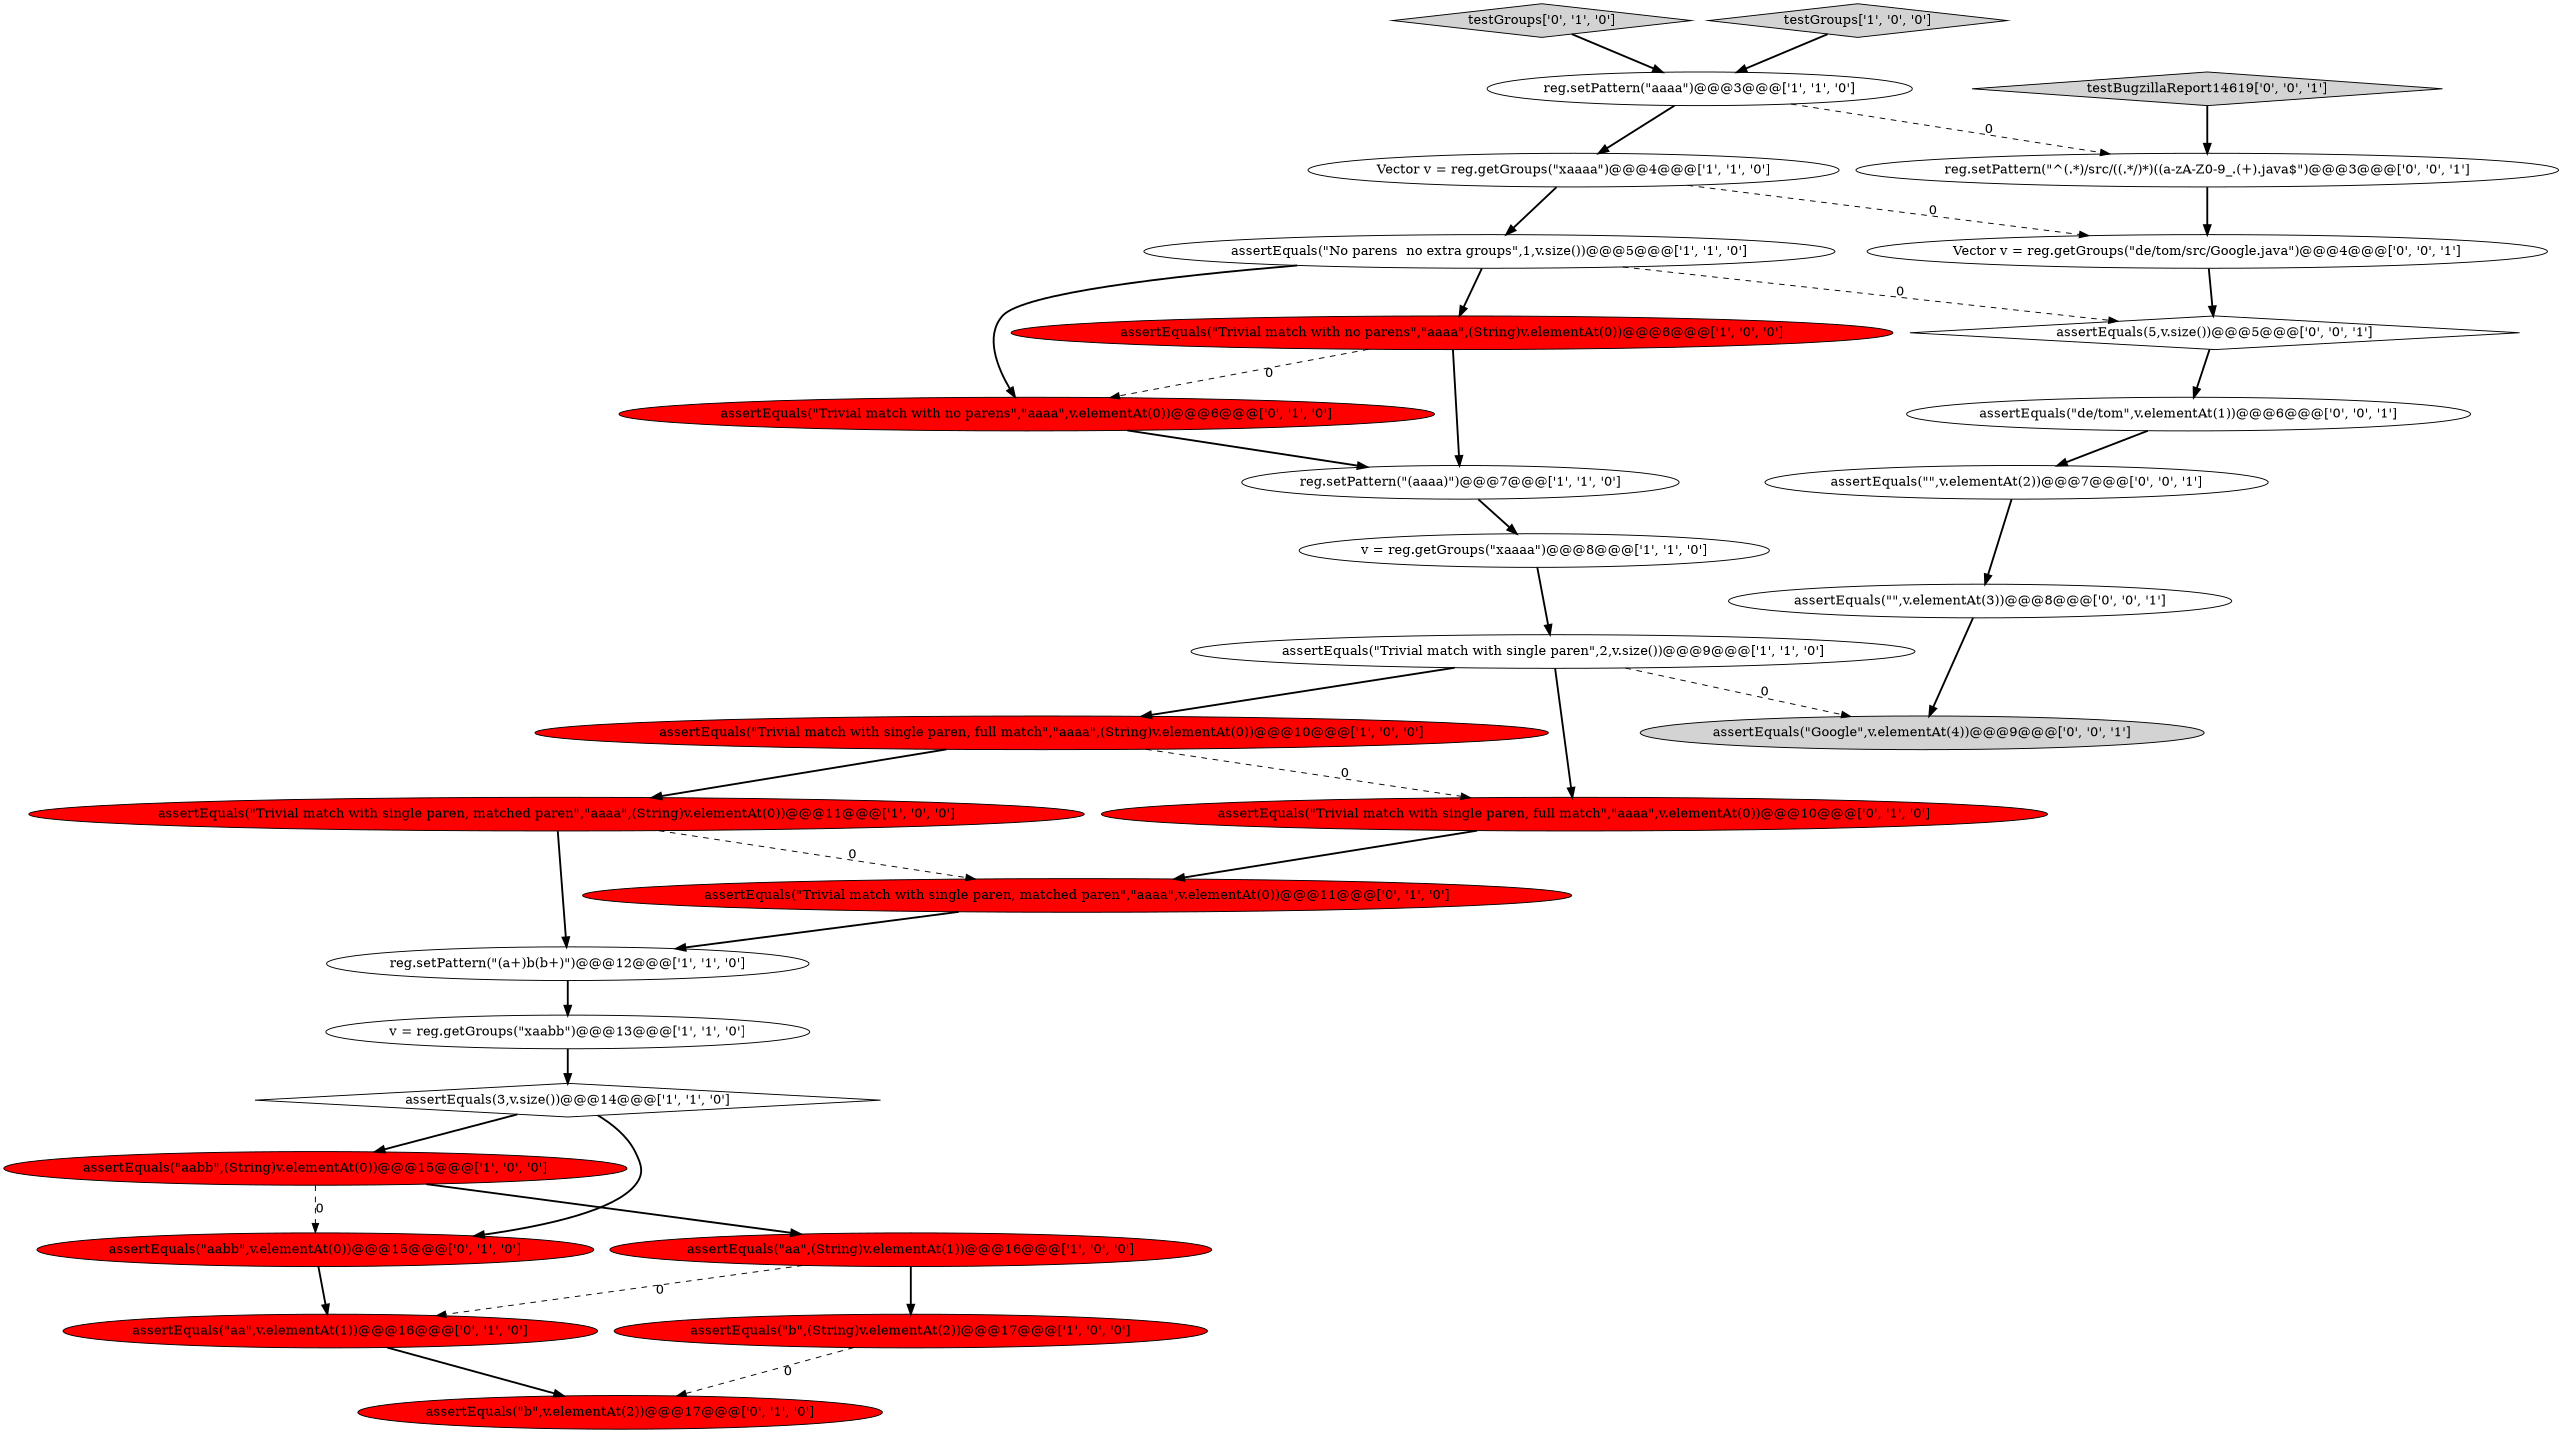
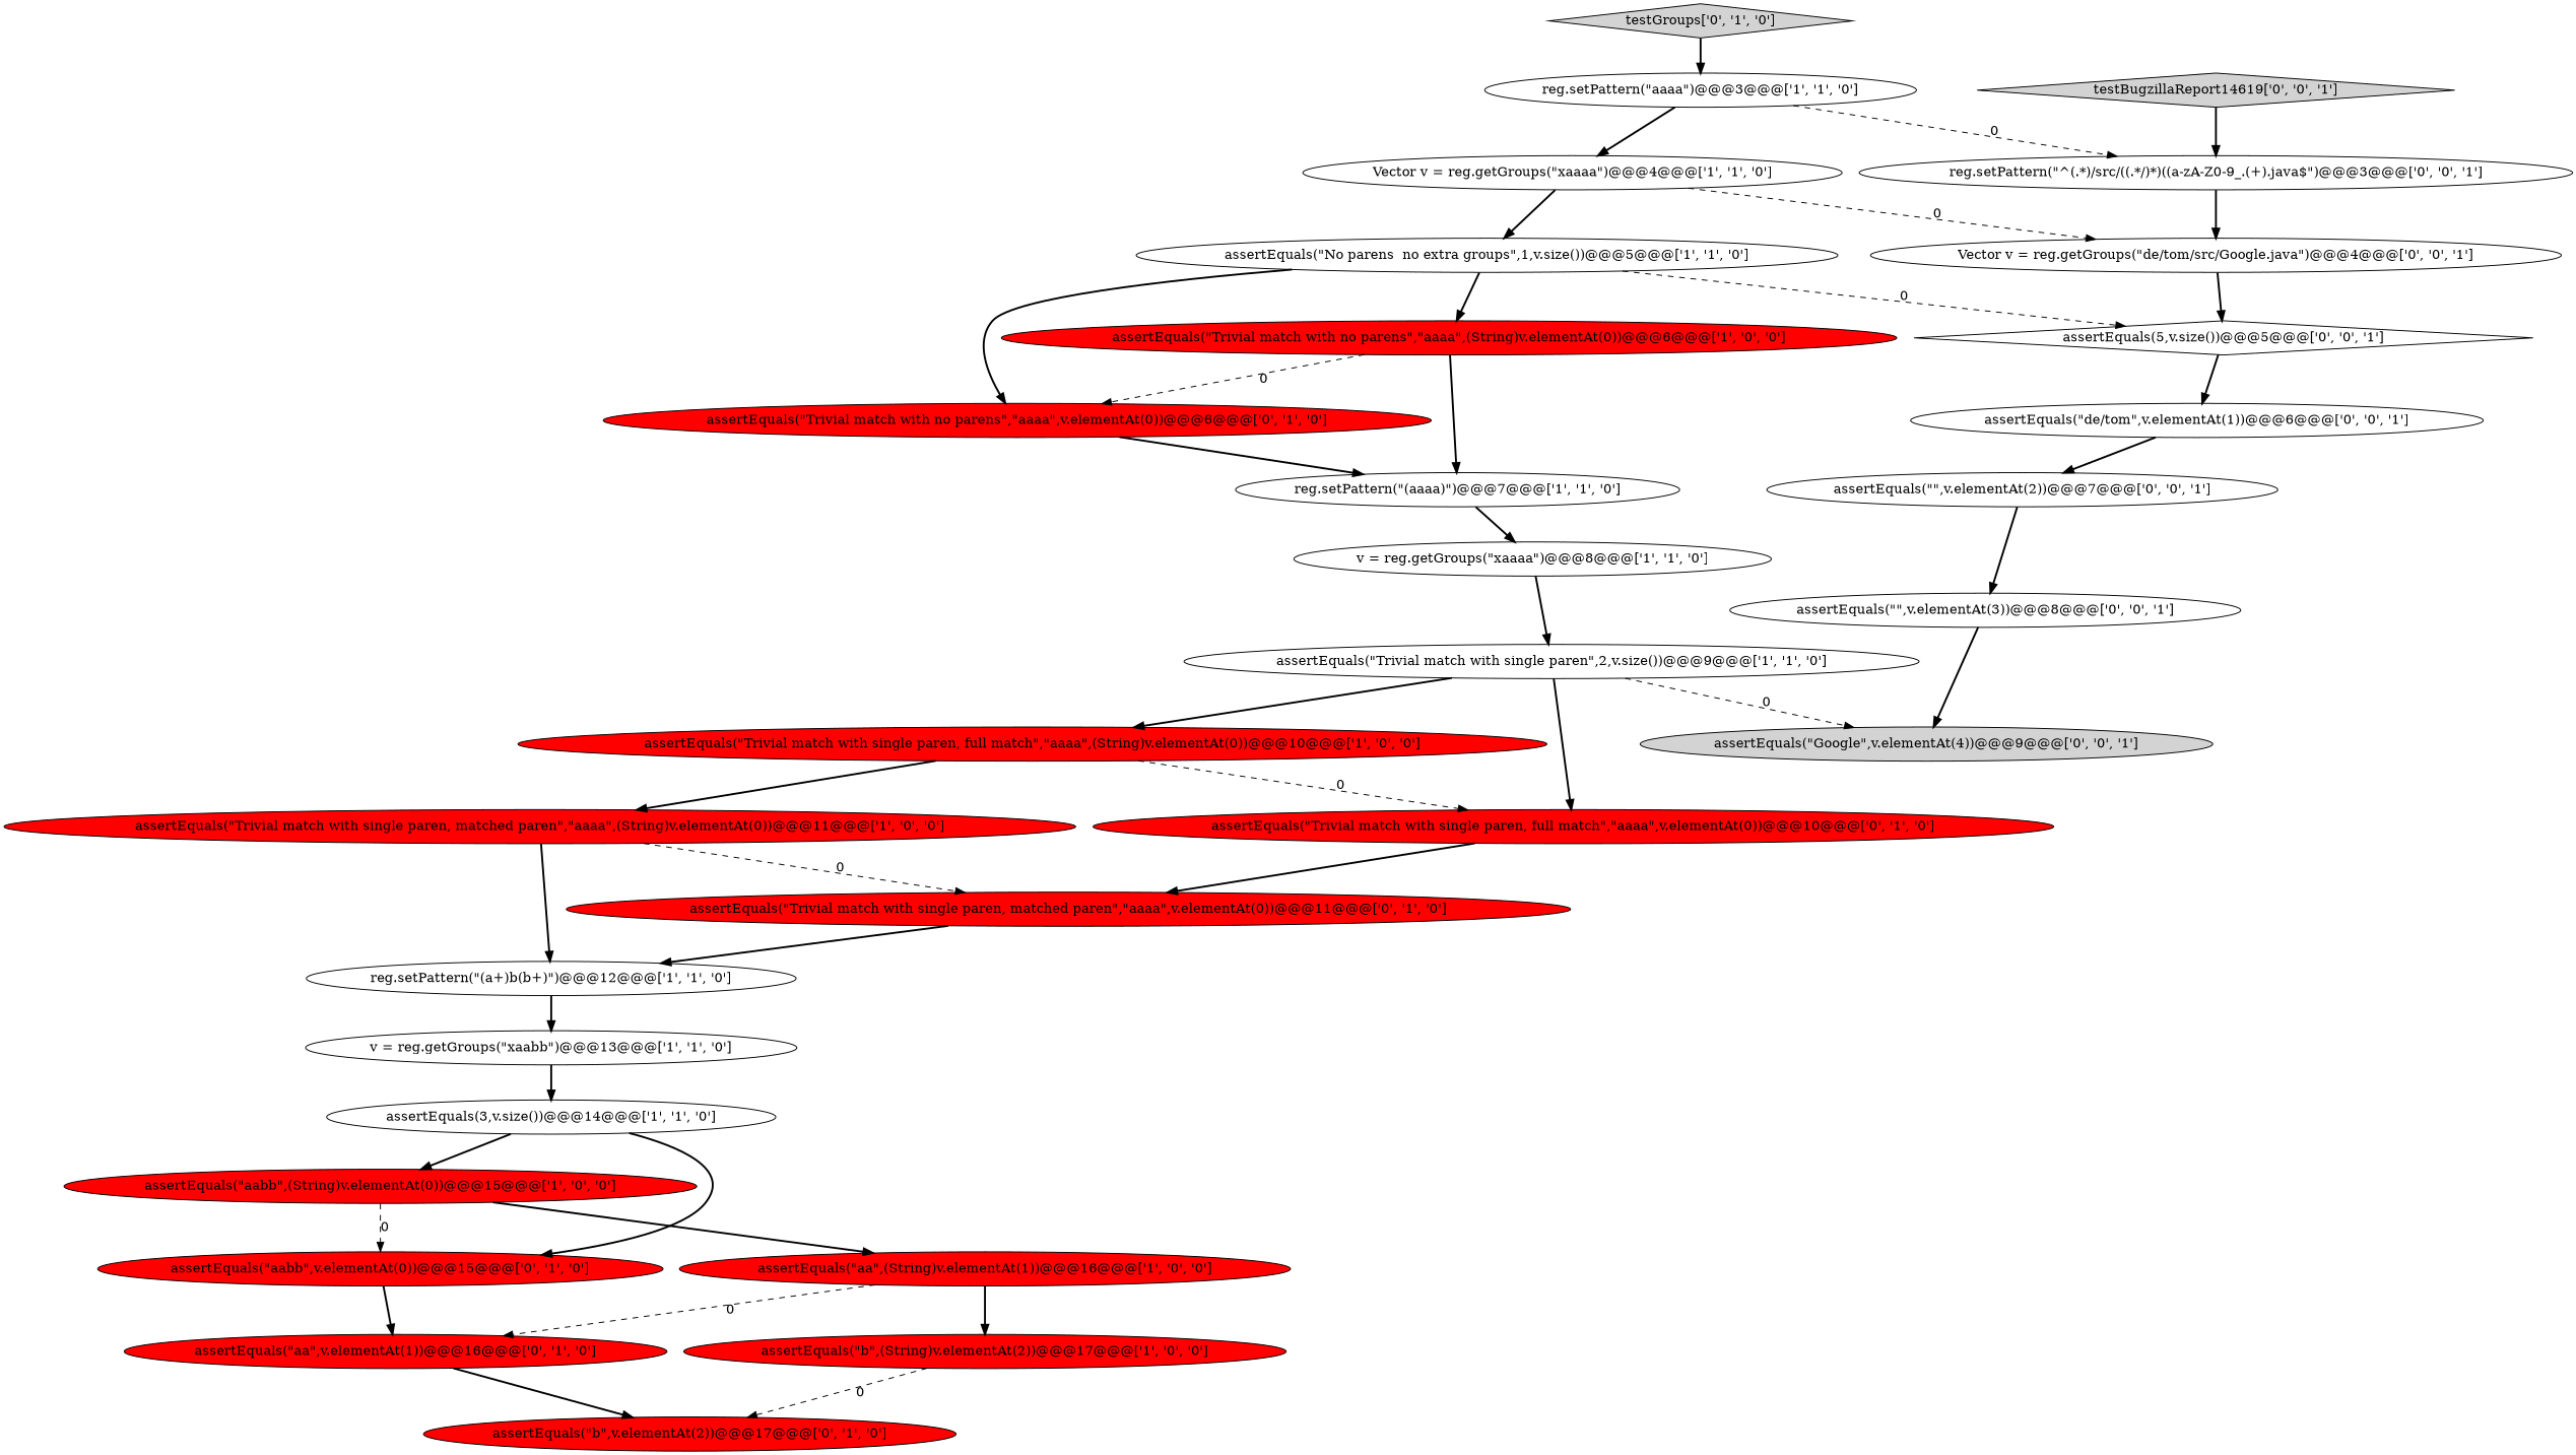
  digraph {
    fontname="DejaVu Serif"
    node [fillcolor=white fontname="DejaVu Serif" shape=ellipse style=filled]
    edge [fontname="DejaVu Serif" style=bold]
    n1 [fillcolor=red label="assertEquals(\"aabb\",(String)v.elementAt(0))@@@15@@@['1', '0', '0']"]
    n2 [fillcolor=red label="assertEquals(\"aabb\",v.elementAt(0))@@@15@@@['0', '1', '0']"]
    n3 [fillcolor=red label="assertEquals(\"aa\",(String)v.elementAt(1))@@@16@@@['1', '0', '0']"]
    n4 [fillcolor=red label="assertEquals(\"aa\",v.elementAt(1))@@@16@@@['0', '1', '0']"]
    n5 [fillcolor=red label="assertEquals(\"b\",(String)v.elementAt(2))@@@17@@@['1', '0', '0']"]
    n6 [fillcolor=red label="assertEquals(\"b\",v.elementAt(2))@@@17@@@['0', '1', '0']"]
    n7 [label="reg.setPattern(\"(a+)b(b+)\")@@@12@@@['1', '1', '0']"]
    n8 [label="v = reg.getGroups(\"xaabb\")@@@13@@@['1', '1', '0']"]
-   n9 [label="assertEquals(3,v.size())@@@14@@@['1', '1', '0']" shape=diamond]
+   n9 [label="assertEquals(3,v.size())@@@14@@@['1', '1', '0']"]
    n10 [fillcolor=red label="assertEquals(\"Trivial match with single paren, full match\",\"aaaa\",(String)v.elementAt(0))@@@10@@@['1', '0', '0']"]
    n11 [fillcolor=red label="assertEquals(\"Trivial match with single paren, matched paren\",\"aaaa\",(String)v.elementAt(0))@@@11@@@['1', '0', '0']"]
    n12 [fillcolor=red label="assertEquals(\"Trivial match with single paren, full match\",\"aaaa\",v.elementAt(0))@@@10@@@['0', '1', '0']"]
    n13 [fillcolor=red label="assertEquals(\"Trivial match with single paren, matched paren\",\"aaaa\",v.elementAt(0))@@@11@@@['0', '1', '0']"]
    n14 [label="assertEquals(5,v.size())@@@5@@@['0', '0', '1']" shape=diamond]
    n15 [label="assertEquals(\"de/tom\",v.elementAt(1))@@@6@@@['0', '0', '1']"]
    n16 [label="assertEquals(\"\",v.elementAt(2))@@@7@@@['0', '0', '1']"]
    n17 [fillcolor=red label="assertEquals(\"Trivial match with no parens\",\"aaaa\",v.elementAt(0))@@@6@@@['0', '1', '0']"]
    n18 [label="reg.setPattern(\"(aaaa)\")@@@7@@@['1', '1', '0']"]
    n19 [label="v = reg.getGroups(\"xaaaa\")@@@8@@@['1', '1', '0']"]
    n20 [label="assertEquals(\"\",v.elementAt(3))@@@8@@@['0', '0', '1']"]
    n21 [fillcolor=lightgray label="assertEquals(\"Google\",v.elementAt(4))@@@9@@@['0', '0', '1']"]
    n22 [label="assertEquals(\"Trivial match with single paren\",2,v.size())@@@9@@@['1', '1', '0']"]
    n23 [label="Vector v = reg.getGroups(\"xaaaa\")@@@4@@@['1', '1', '0']"]
    n24 [label="assertEquals(\"No parens  no extra groups\",1,v.size())@@@5@@@['1', '1', '0']"]
    n25 [label="Vector v = reg.getGroups(\"de/tom/src/Google.java\")@@@4@@@['0', '0', '1']"]
    n26 [fillcolor=red label="assertEquals(\"Trivial match with no parens\",\"aaaa\",(String)v.elementAt(0))@@@6@@@['1', '0', '0']"]
    n27 [label="reg.setPattern(\"aaaa\")@@@3@@@['1', '1', '0']"]
    n28 [label="reg.setPattern(\"^(.*)/src/((.*/)*)((a-zA-Z0-9_\.(+)\.java$\")@@@3@@@['0', '0', '1']"]
    n29 [fillcolor=lightgray label="testBugzillaReport14619['0', '0', '1']" shape=diamond]
    n30 [fillcolor=lightgray label="testGroups['0', '1', '0']" shape=diamond]
-   n31 [fillcolor=lightgray label="testGroups['1', '0', '0']" shape=diamond]
    n1 -> n2 [label=0 style=dashed]
    n1 -> n3
    n2 -> n4
    n3 -> n4 [label=0 style=dashed]
    n3 -> n5
    n4 -> n6
    n5 -> n6 [label=0 style=dashed]
    n7 -> n8
    n8 -> n9
    n9 -> n1
    n9 -> n2
    n10 -> n11
    n10 -> n12 [label=0 style=dashed]
    n11 -> n7
    n11 -> n13 [label=0 style=dashed]
    n12 -> n13
    n13 -> n7
    n14 -> n15
    n15 -> n16
    n16 -> n20
    n17 -> n18
    n18 -> n19
    n19 -> n22
    n20 -> n21
    n22 -> n10
    n22 -> n12
    n22 -> n21 [label=0 style=dashed]
    n23 -> n24
    n23 -> n25 [label=0 style=dashed]
    n24 -> n14 [label=0 style=dashed]
    n24 -> n17
    n24 -> n26
    n25 -> n14
    n26 -> n17 [label=0 style=dashed]
    n26 -> n18
    n27 -> n23
    n27 -> n28 [label=0 style=dashed]
    n28 -> n25
    n29 -> n28
    n30 -> n27
-   n31 -> n27
  }
